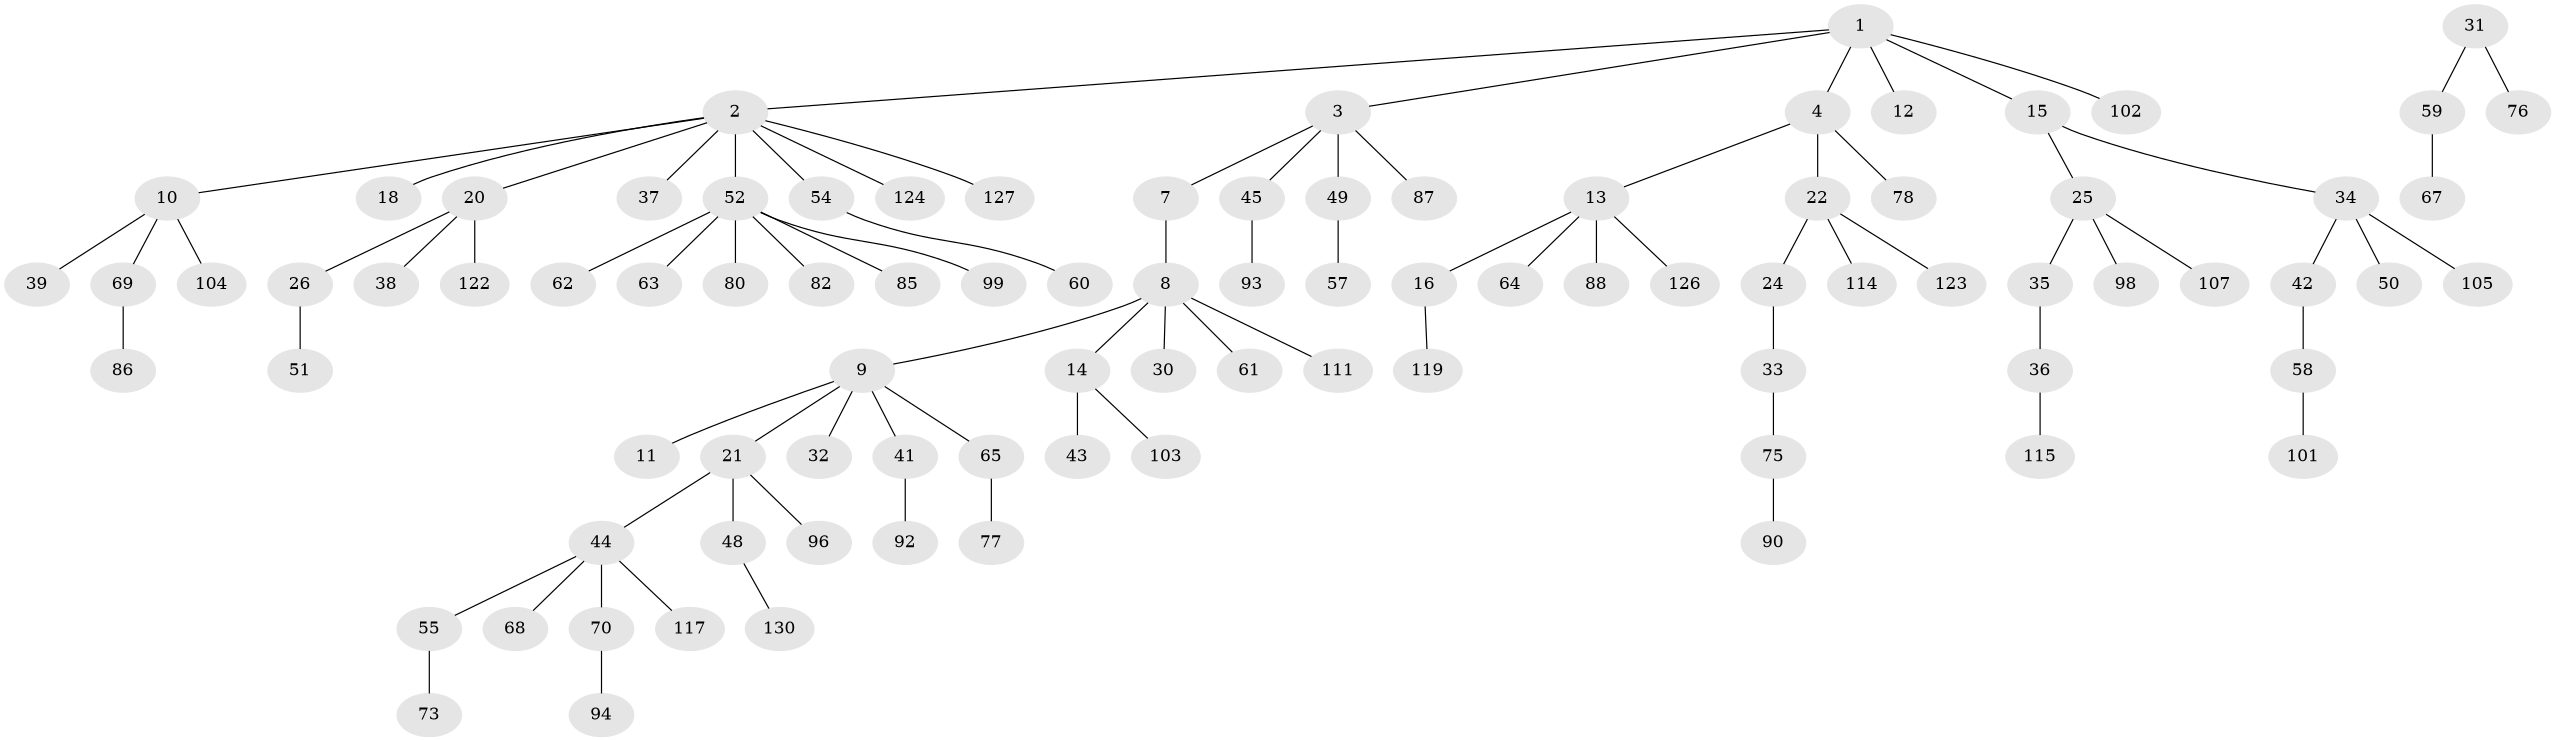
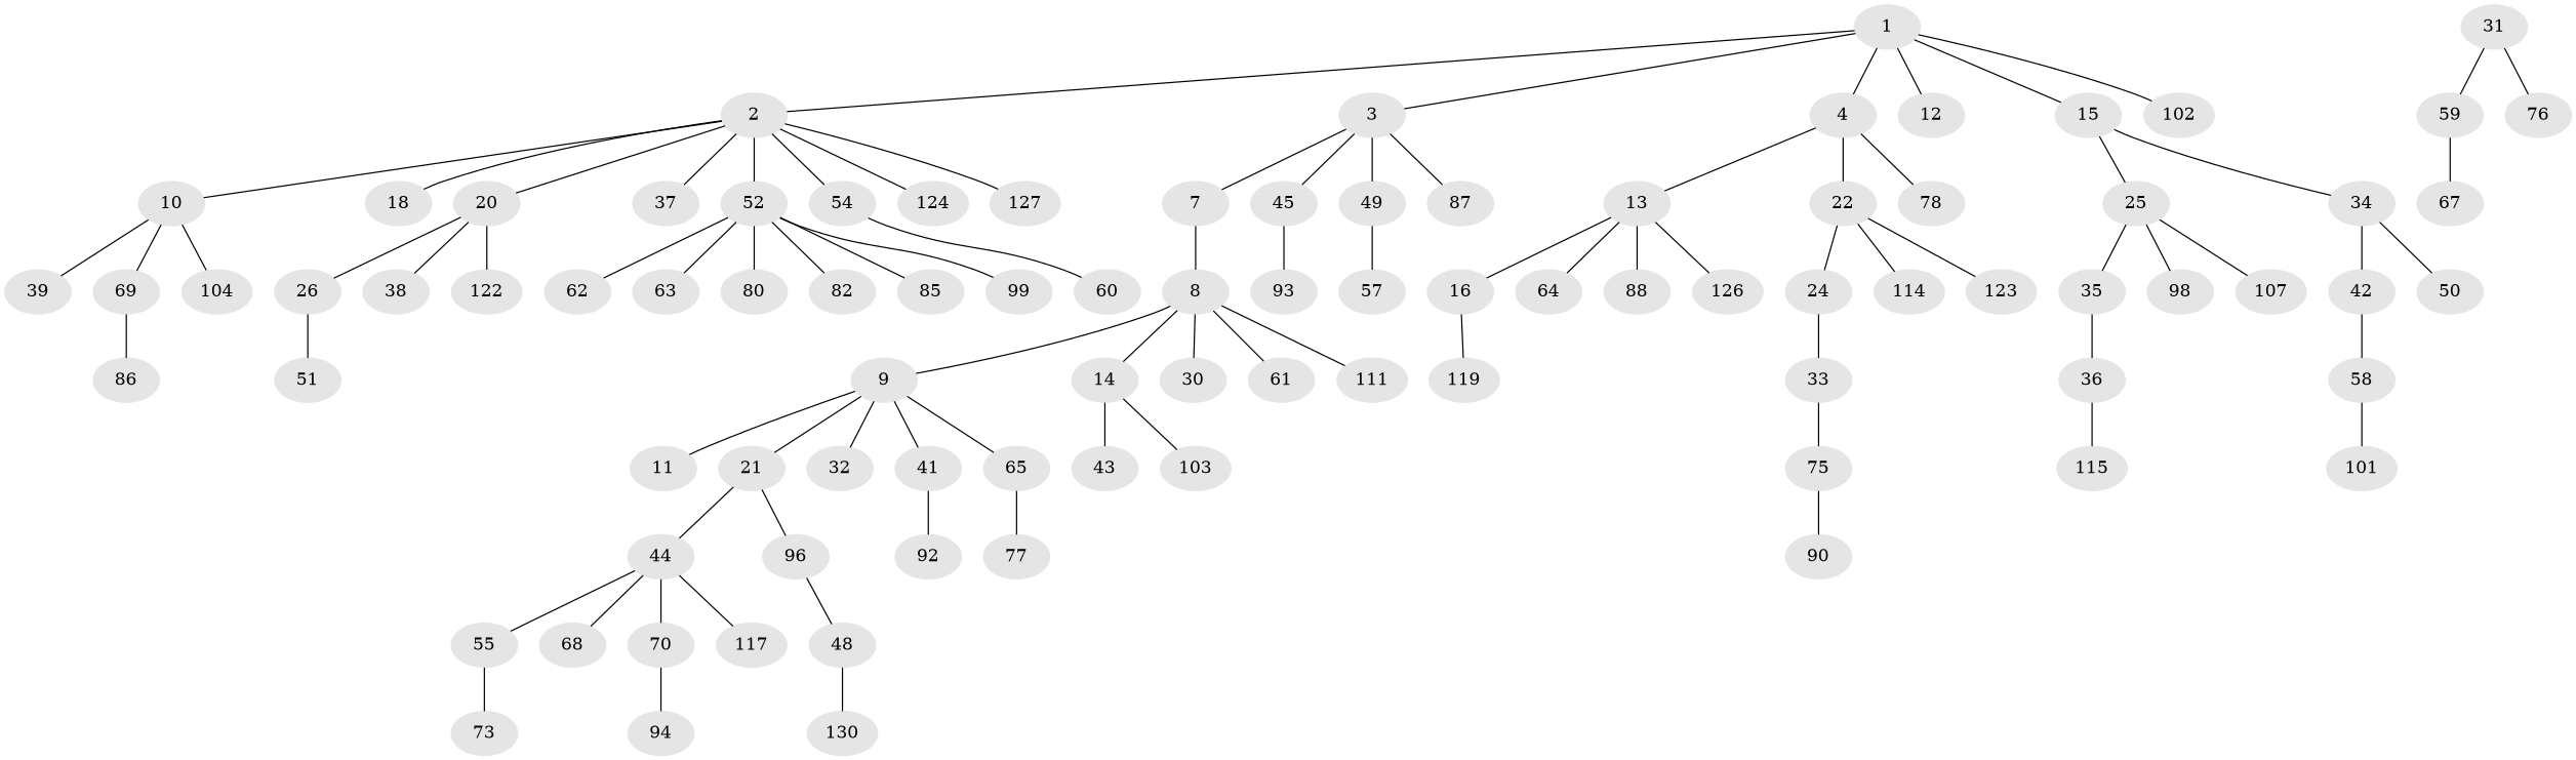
  graph {
    node [color=gray90 style=filled]
    1 [super="+19"]
    2 [super="+6"]
    3 [super="+5"]
    4 [super="+40"]
    12 [super="+74"]
    15
    102
    10 [super="+23"]
    18
    20 [super="+27"]
    37
    52 [super="+53"]
    54 [super="+81"]
    124
    127
    7 [super="+108"]
    45 [super="+66"]
    49 [super="+83"]
    87 [super="+96"]
    13 [super="+56"]
    22 [super="+72"]
    78 [super="+79"]
    25 [super="+97"]
    34 [super="+46"]
    39
    69 [super="+110"]
    104
    26 [super="+29"]
    38
    122
    62 [super="+132"]
    63 [super="+131"]
    80
    82
    85
    99
    60
    8 [super="+28"]
    93
    57
    16
    64 [super="+120"]
    88 [super="+89"]
    126
    24 [super="+112"]
    114
    123
    9 [super="+17"]
    14
    30
    61 [super="+121"]
    111
    11 [super="+47"]
    21 [super="+84"]
    32
    41
    65
    43
    103
    44 [super="+128"]
    48
    n62 [label=96]
    92
    77
    86 [super="+91"]
    119
    35
    98 [super="+100"]
    107
    42
    50
-   105 [super="+109"]
    51
    55
    68 [super="+118"]
    70
    117
    130
    33 [super="+71"]
    75
    36 [super="+113"]
    31 [super="+116"]
    59
    76
    67
    90 [super="+106"]
    58
    115 [super="+129"]
    101 [super="+125"]
    73
    94
    1 -- 2
    1 -- 3
    1 -- 4
    1 -- 12
    1 -- 15
    1 -- 102
    2 -- 10
    2 -- 18
    2 -- 20
    2 -- 37
    2 -- 52
    2 -- 54
    2 -- 124
    2 -- 127
    3 -- 7
    3 -- 45
    3 -- 49
    3 -- 87
    4 -- 13
    4 -- 22
    4 -- 78
    15 -- 25
    15 -- 34
    10 -- 39
    10 -- 69
    10 -- 104
    20 -- 26
    20 -- 38
    20 -- 122
    52 -- 62
    52 -- 63
    52 -- 80
    52 -- 82
    52 -- 85
    52 -- 99
    54 -- 60
    7 -- 8
    45 -- 93
    49 -- 57
    13 -- 16
    13 -- 64
    13 -- 88
    13 -- 126
    22 -- 24
    22 -- 114
    22 -- 123
    25 -- 35
    25 -- 98
    25 -- 107
    34 -- 42
    34 -- 50
-   34 -- 105
    69 -- 86
    26 -- 51
    8 -- 9
    8 -- 14
    8 -- 30
    8 -- 61
    8 -- 111
    16 -- 119
    24 -- 33
    9 -- 11
    9 -- 21
    9 -- 32
    9 -- 41
    9 -- 65
    14 -- 43
    14 -- 103
    21 -- 44
-   21 -- 48
+   n62 -- 48
    21 -- n62
    41 -- 92
    65 -- 77
    44 -- 55
    44 -- 68
    44 -- 70
    44 -- 117
    48 -- 130
    35 -- 36
    42 -- 58
    55 -- 73
    70 -- 94
    33 -- 75
    75 -- 90
    36 -- 115
    31 -- 59
    31 -- 76
    59 -- 67
    58 -- 101
  }
